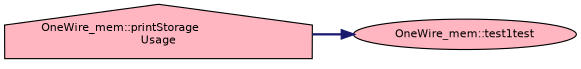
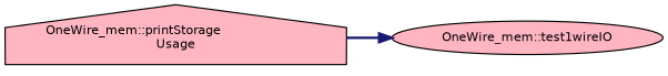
  digraph {
    rankdir=RL
    node [color=black fillcolor=lightpink fontname=Helvetica fontsize=10 style=filled]
-   n1 [fontcolor=black height=0.2 label="OneWire_mem::test1test" shape=ellipse width=0.4]
+   n1 [fontcolor=black height=0.2 label="OneWire_mem::test1wireIO" shape=ellipse width=0.4]
    n2 [height=0.2 label="OneWire_mem::printStorage\lUsage" shape=house width=0.4]
    n1 -> n2 [color=midnightblue dir=back fontname=Helvetica fontsize=10 labelfontname=Helvetica labelfontsize=10 style=bold]
  }
